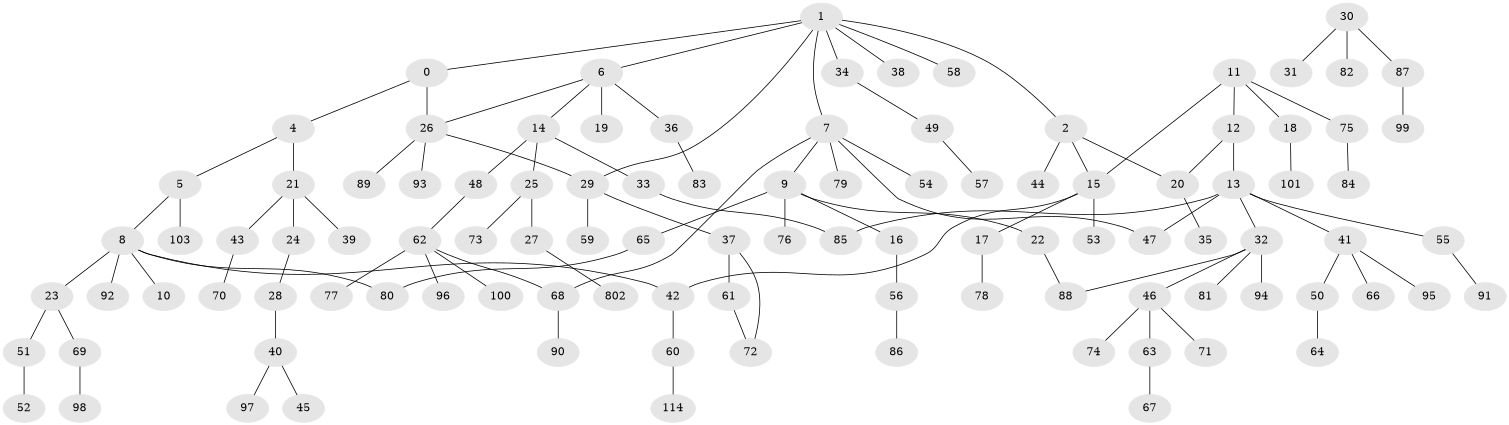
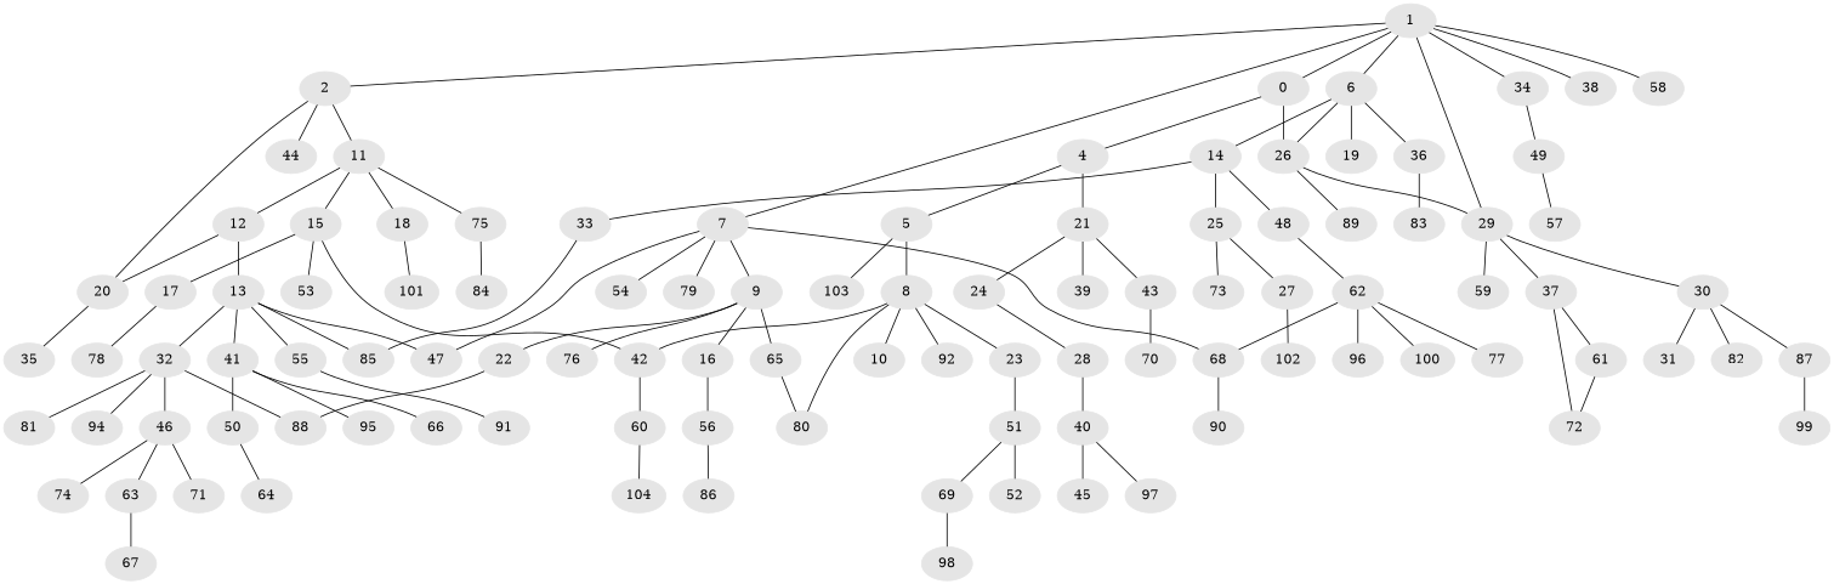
  graph {
    node [color=gray90 style=filled]
    1
    2
    n3 [label=0]
    6
    7
    29
    34
    38
    58
    11
    20
    44
    4
    26
    14
    19
    36
    9
    47
    54
    68
    79
    30
    37
    59
    49
    12
    15
    18
    75
    35
    5
    21
    89
-   93
    8
    103
    24
    39
    43
    10
    23
    42
    80
    92
    25
    33
    48
    83
    16
    22
    65
    76
    90
    51
    69
    60
    56
    88
    13
    17
    53
    101
    84
    32
    41
    55
    85
    46
    81
    94
    50
    66
    95
    91
    27
    73
    62
    78
    86
    28
    70
    52
    98
    40
-   102 [label=802]
+   102
    45
    97
    31
    82
    87
    61
    72
    99
    63
    71
    74
    57
    64
-   104 [label=114]
+   104
    67
    77
    96
    100
    1 -- 2
    1 -- n3
    1 -- 6
    1 -- 7
    1 -- 29
    1 -- 34
    1 -- 38
    1 -- 58
-   2 -- 15
+   2 -- 11
    2 -- 20
    2 -- 44
    n3 -- 4
    n3 -- 26
    6 -- 26
    6 -- 14
    6 -- 19
    6 -- 36
    7 -- 9
    7 -- 47
    7 -- 54
    7 -- 68
    7 -- 79
+   29 -- 30
    29 -- 37
    29 -- 59
    34 -- 49
    11 -- 12
    11 -- 15
    11 -- 18
    11 -- 75
    20 -- 35
    4 -- 5
    4 -- 21
    26 -- 29
    26 -- 89
-   26 -- 93
    14 -- 25
    14 -- 33
    14 -- 48
    36 -- 83
    9 -- 16
    9 -- 22
    9 -- 65
    9 -- 76
    68 -- 90
    30 -- 31
    30 -- 82
    30 -- 87
    37 -- 61
    37 -- 72
    49 -- 57
    12 -- 20
    12 -- 13
    15 -- 42
    15 -- 17
    15 -- 53
    18 -- 101
    75 -- 84
    5 -- 8
    5 -- 103
    21 -- 24
    21 -- 39
    21 -- 43
    8 -- 10
    8 -- 23
    8 -- 42
    8 -- 80
    8 -- 92
    24 -- 28
    43 -- 70
    23 -- 51
-   23 -- 69
+   51 -- 69
    42 -- 60
    25 -- 27
    25 -- 73
    33 -- 85
    48 -- 62
    16 -- 56
    22 -- 88
    65 -- 80
    51 -- 52
    69 -- 98
    60 -- 104
    56 -- 86
    13 -- 47
    13 -- 32
    13 -- 41
    13 -- 55
    13 -- 85
    17 -- 78
    32 -- 88
    32 -- 46
    32 -- 81
    32 -- 94
    41 -- 50
    41 -- 66
    41 -- 95
    55 -- 91
    46 -- 63
    46 -- 71
    46 -- 74
    50 -- 64
    27 -- 102
    62 -- 68
    62 -- 77
    62 -- 96
    62 -- 100
    28 -- 40
    40 -- 45
    40 -- 97
    87 -- 99
    61 -- 72
    63 -- 67
  }
